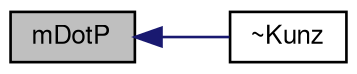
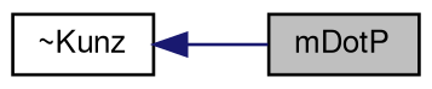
  digraph {
    rankdir=LR
    node [color=black fontname=FreeSans fontsize=10 shape=record]
    n1 [fillcolor=grey75 fontcolor=black height=0.2 label=mDotP style=filled width=0.4]
    n2 [height=0.2 label="~Kunz" width=0.4]
-   n1 -> n2 [color=midnightblue dir=back fontname=FreeSans fontsize=10 labelfontname=FreeSans labelfontsize=10 style=solid]
+   n2 -> n1 [color=midnightblue dir=back fontname=FreeSans fontsize=10 labelfontname=FreeSans labelfontsize=10 style=solid]
  }
